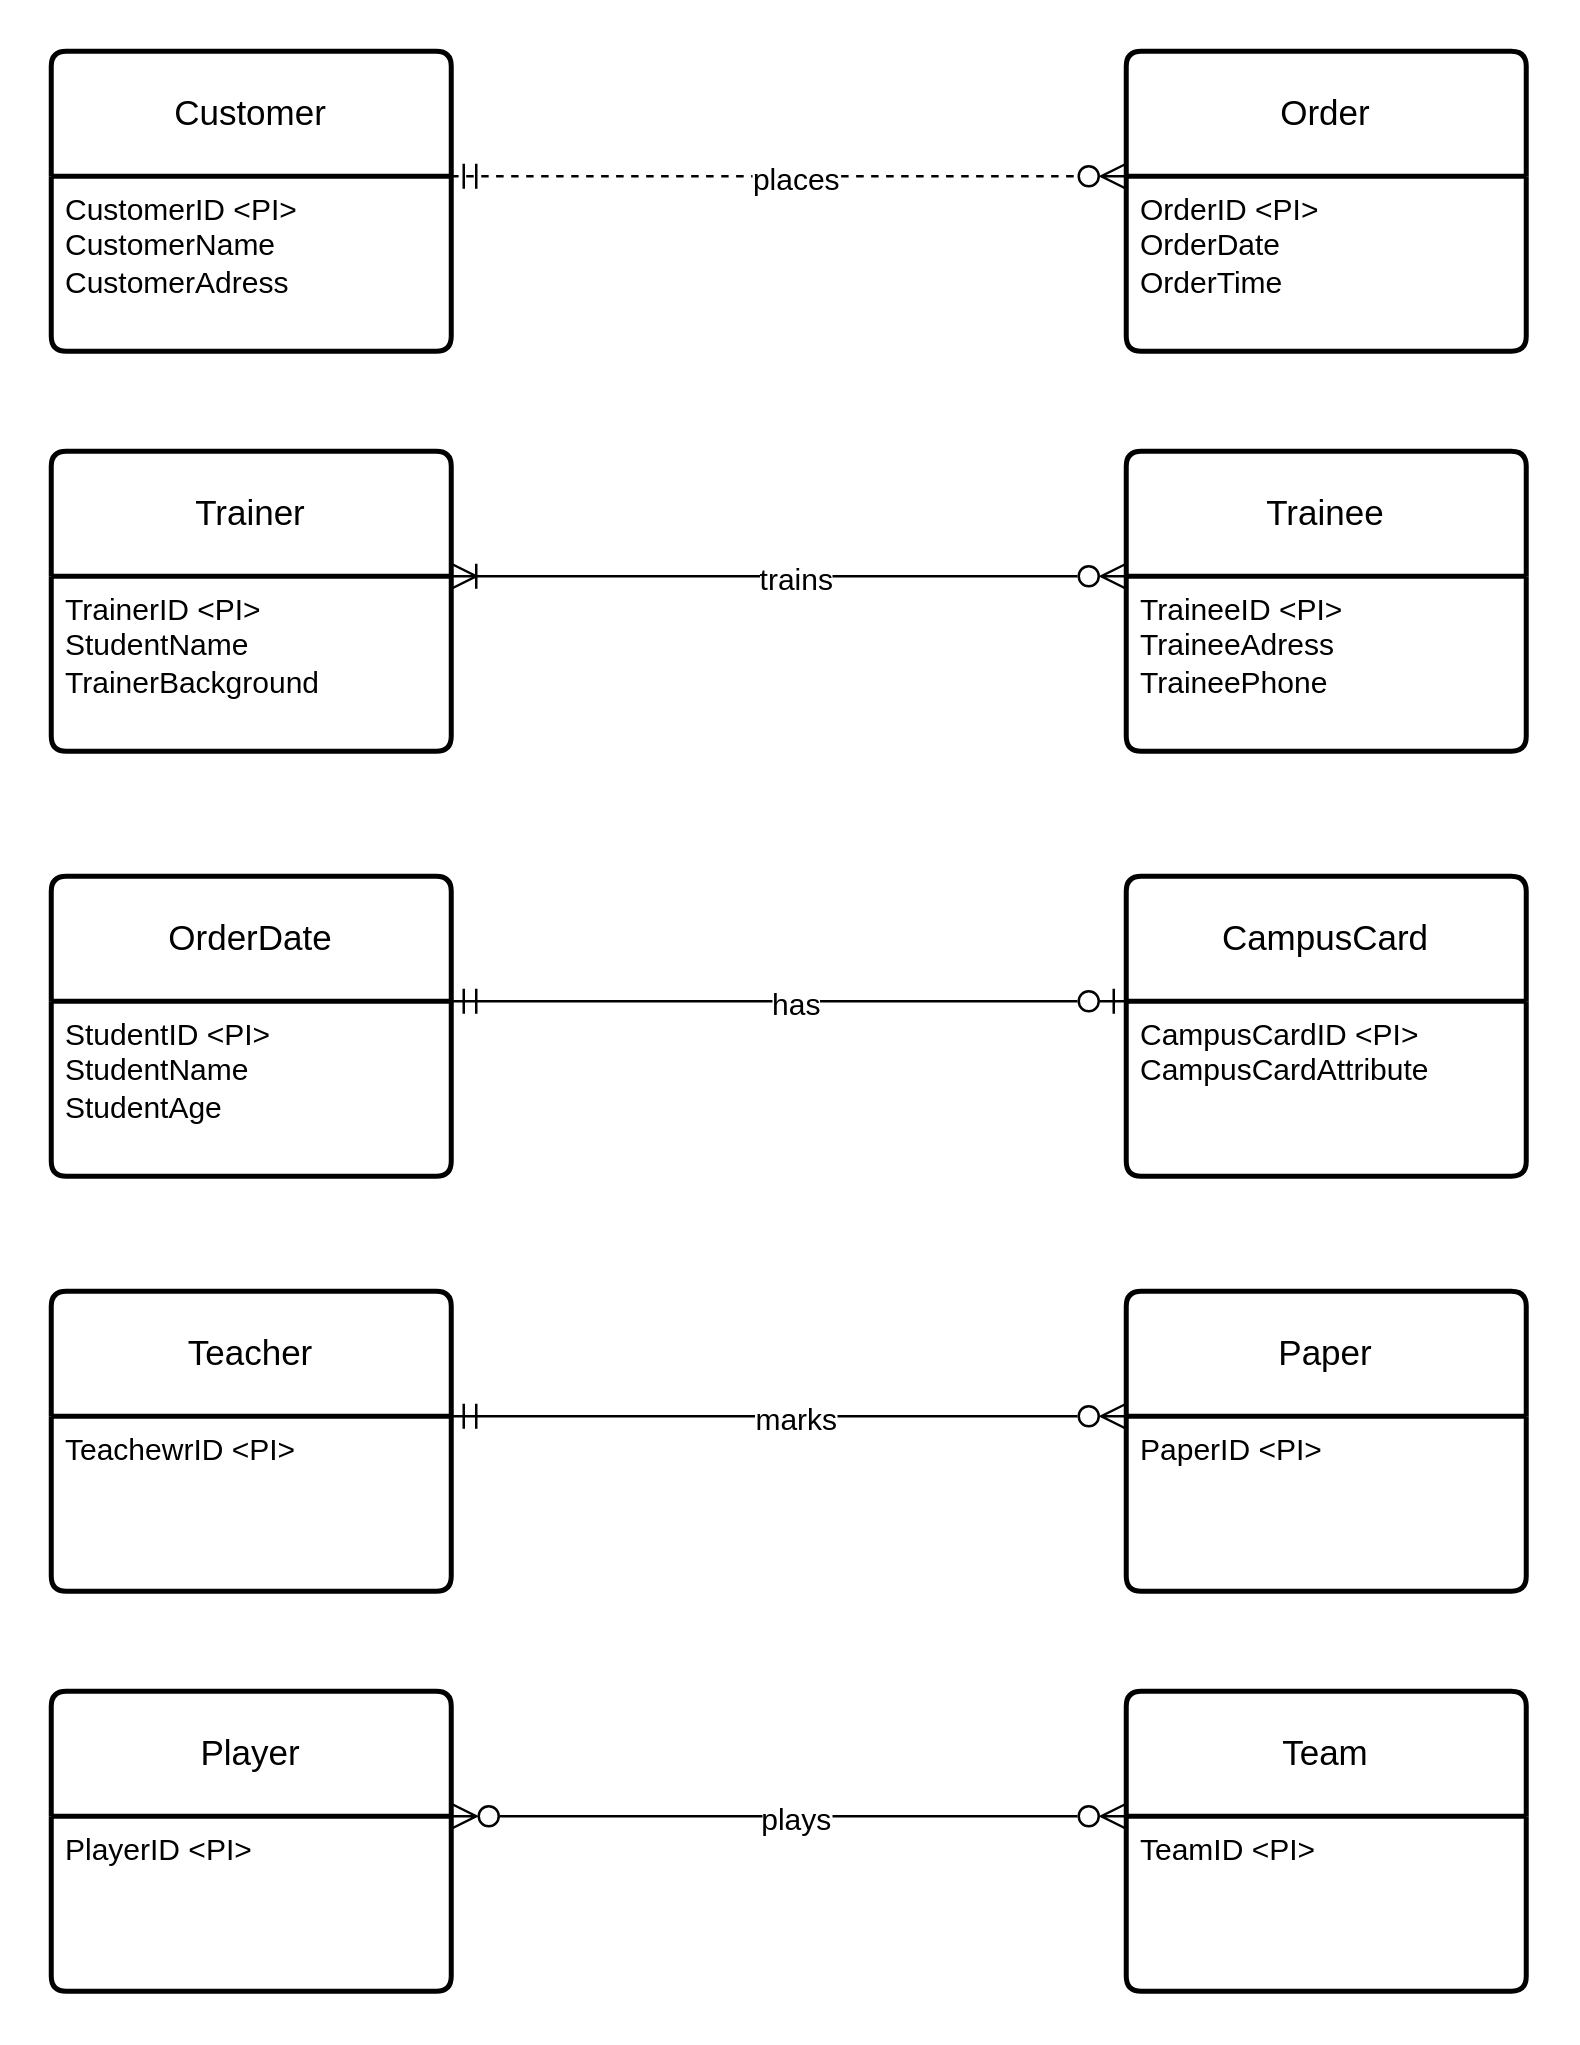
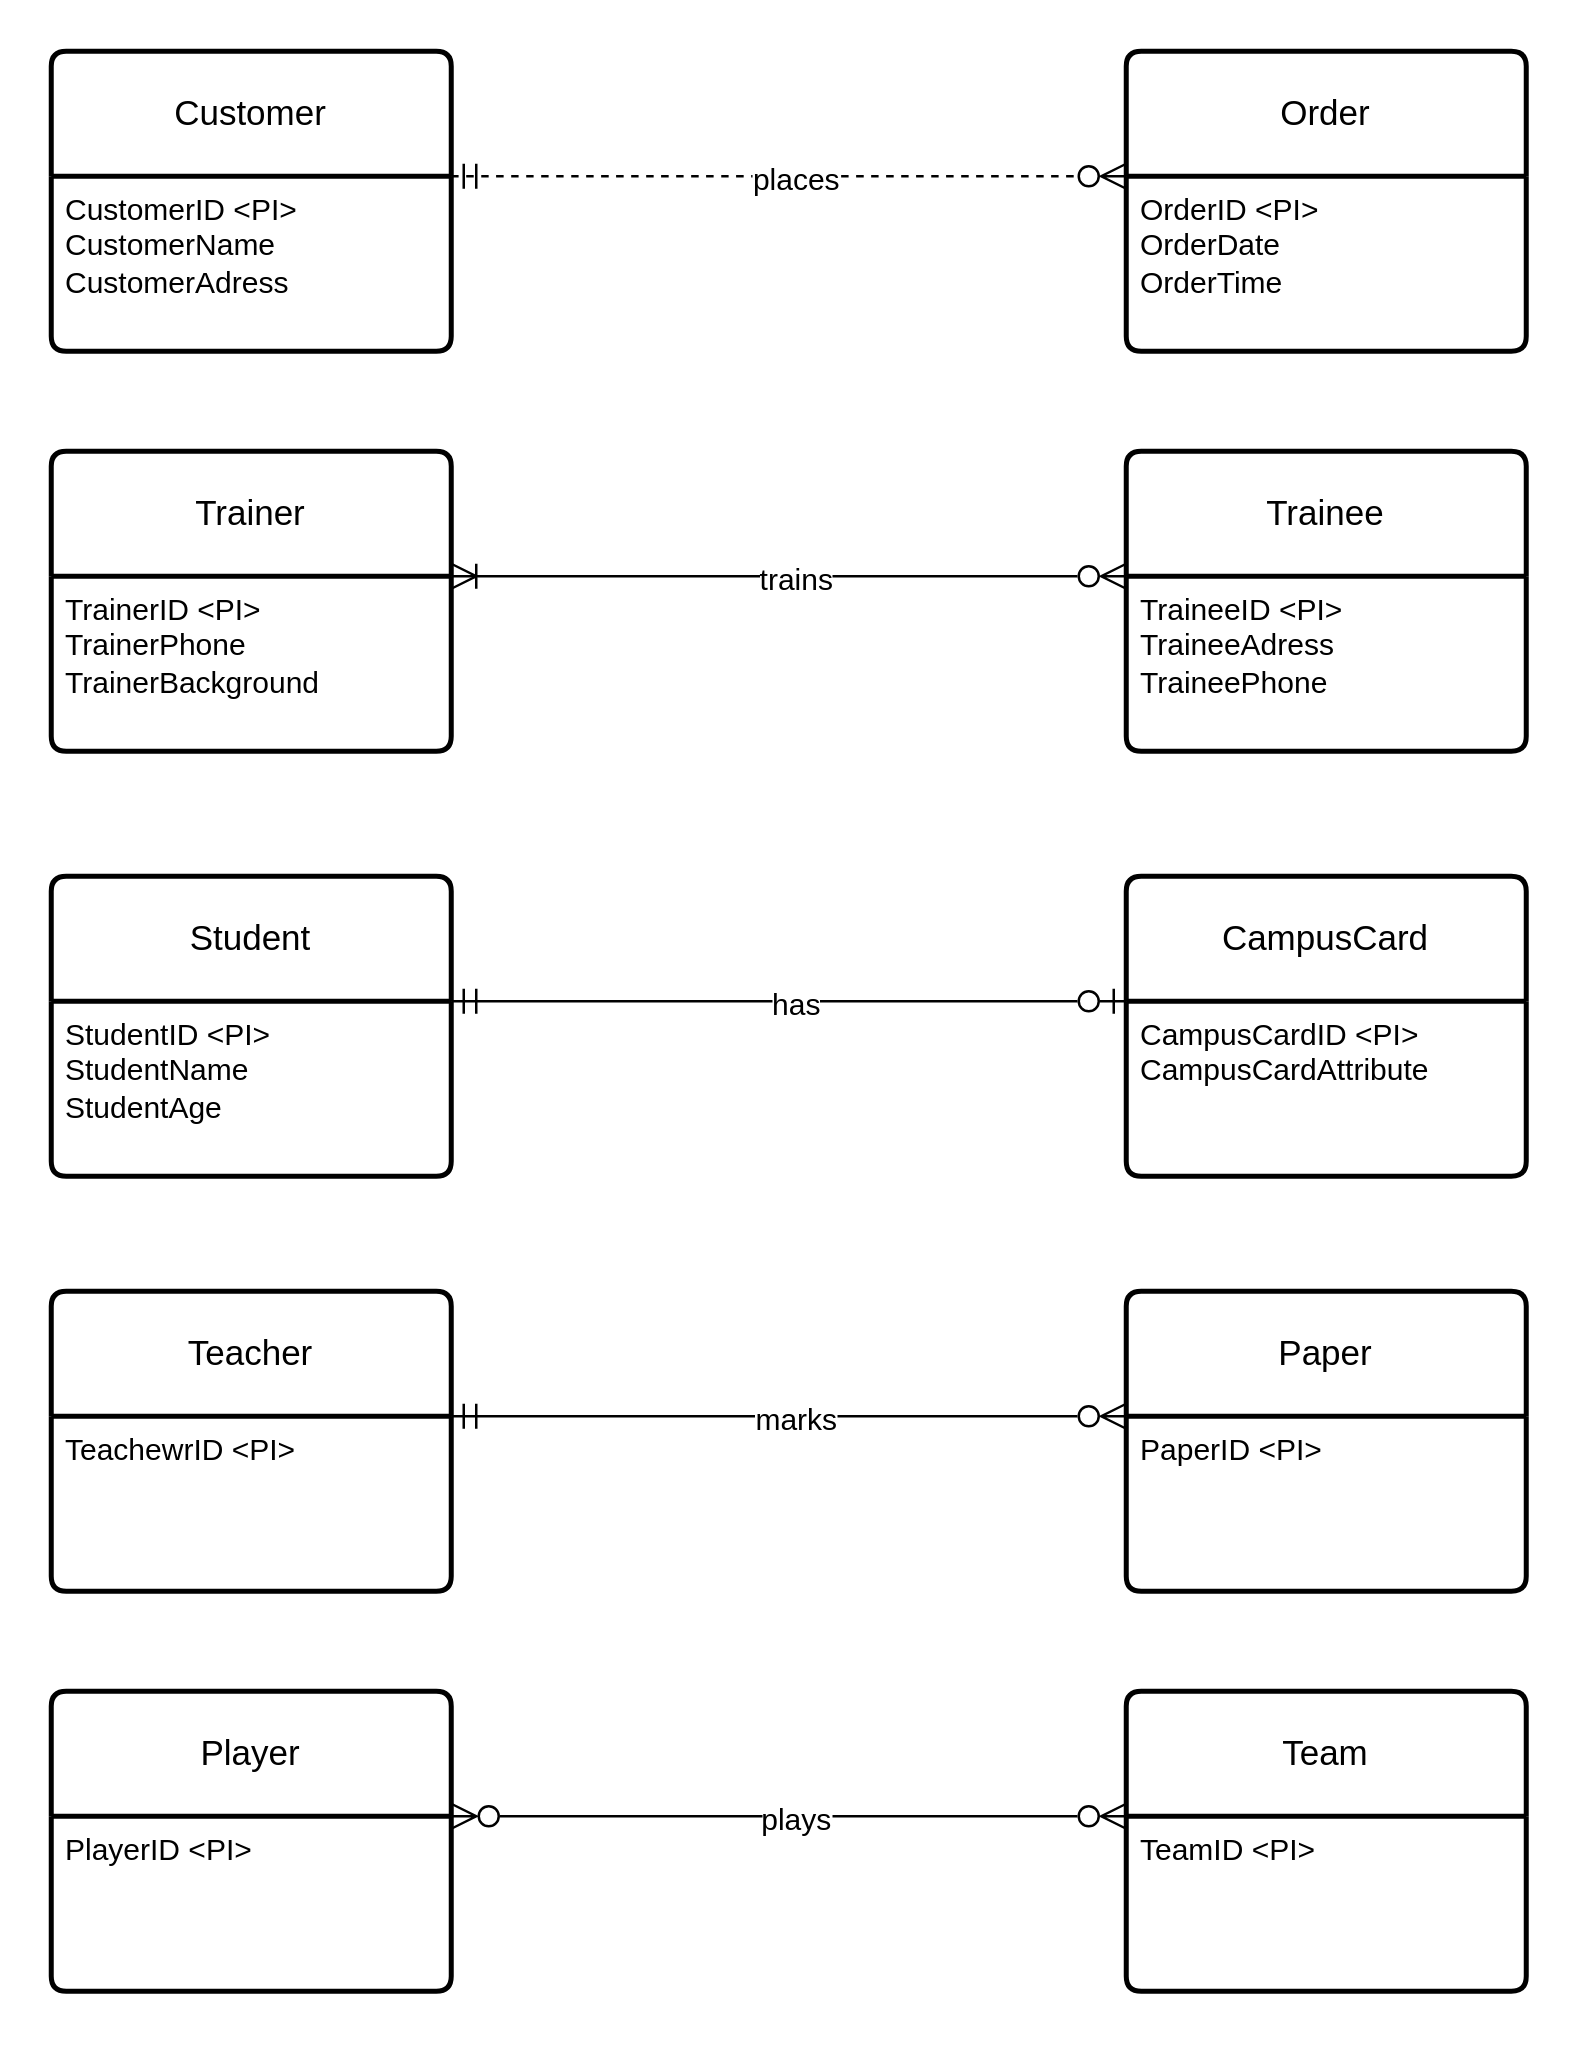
  <mxCell id="0" />
  <mxCell id="1" parent="0" />
  <mxCell id="2" value="Customer" style="swimlane;childLayout=stackLayout;horizontal=1;startSize=50;horizontalStack=0;rounded=1;fontSize=14;fontStyle=0;strokeWidth=2;resizeParent=0;resizeLast=1;shadow=0;dashed=0;align=center;arcSize=4;whiteSpace=wrap;html=1;" vertex="1" parent="1"><mxGeometry x="20" y="20" width="160" height="120" as="geometry" /></mxCell>
  <mxCell id="3" value="CustomerID &amp;lt;PI&amp;gt;&lt;div&gt;CustomerName&lt;/div&gt;&lt;div&gt;CustomerAdress&lt;/div&gt;" style="align=left;strokeColor=none;fillColor=none;spacingLeft=4;spacingRight=4;fontSize=12;verticalAlign=top;resizable=0;rotatable=0;part=1;html=1;whiteSpace=wrap;" vertex="1" parent="2"><mxGeometry y="50" width="160" height="70" as="geometry" /></mxCell>
  <mxCell id="4" value="Order" style="swimlane;childLayout=stackLayout;horizontal=1;startSize=50;horizontalStack=0;rounded=1;fontSize=14;fontStyle=0;strokeWidth=2;resizeParent=0;resizeLast=1;shadow=0;dashed=0;align=center;arcSize=4;whiteSpace=wrap;html=1;" vertex="1" parent="1"><mxGeometry x="450" y="20" width="160" height="120" as="geometry" /></mxCell>
  <mxCell id="5" value="OrderID &amp;lt;PI&amp;gt;&lt;div&gt;OrderDate&lt;/div&gt;&lt;div&gt;OrderTime&lt;/div&gt;" style="align=left;strokeColor=none;fillColor=none;spacingLeft=4;spacingRight=4;fontSize=12;verticalAlign=top;resizable=0;rotatable=0;part=1;html=1;whiteSpace=wrap;" vertex="1" parent="4"><mxGeometry y="50" width="160" height="70" as="geometry" /></mxCell>
  <mxCell id="6" value="Trainer" style="swimlane;childLayout=stackLayout;horizontal=1;startSize=50;horizontalStack=0;rounded=1;fontSize=14;fontStyle=0;strokeWidth=2;resizeParent=0;resizeLast=1;shadow=0;dashed=0;align=center;arcSize=4;whiteSpace=wrap;html=1;" vertex="1" parent="1"><mxGeometry x="20" y="180" width="160" height="120" as="geometry" /></mxCell>
- <mxCell id="7" value="TrainerID &amp;lt;PI&amp;gt;&lt;div&gt;StudentName&lt;/div&gt;&lt;div&gt;TrainerBackground&lt;/div&gt;" style="align=left;strokeColor=none;fillColor=none;spacingLeft=4;spacingRight=4;fontSize=12;verticalAlign=top;resizable=0;rotatable=0;part=1;html=1;whiteSpace=wrap;" vertex="1" parent="6"><mxGeometry y="50" width="160" height="70" as="geometry" /></mxCell>
+ <mxCell id="7" value="TrainerID &amp;lt;PI&amp;gt;&lt;div&gt;TrainerPhone&lt;/div&gt;&lt;div&gt;TrainerBackground&lt;/div&gt;" style="align=left;strokeColor=none;fillColor=none;spacingLeft=4;spacingRight=4;fontSize=12;verticalAlign=top;resizable=0;rotatable=0;part=1;html=1;whiteSpace=wrap;" vertex="1" parent="6"><mxGeometry y="50" width="160" height="70" as="geometry" /></mxCell>
  <mxCell id="8" value="Trainee" style="swimlane;childLayout=stackLayout;horizontal=1;startSize=50;horizontalStack=0;rounded=1;fontSize=14;fontStyle=0;strokeWidth=2;resizeParent=0;resizeLast=1;shadow=0;dashed=0;align=center;arcSize=4;whiteSpace=wrap;html=1;" vertex="1" parent="1"><mxGeometry x="450" y="180" width="160" height="120" as="geometry" /></mxCell>
  <mxCell id="9" value="TraineeID &amp;lt;PI&amp;gt;&lt;div&gt;TraineeAdress&lt;/div&gt;&lt;div&gt;TraineePhone&lt;/div&gt;" style="align=left;strokeColor=none;fillColor=none;spacingLeft=4;spacingRight=4;fontSize=12;verticalAlign=top;resizable=0;rotatable=0;part=1;html=1;whiteSpace=wrap;" vertex="1" parent="8"><mxGeometry y="50" width="160" height="70" as="geometry" /></mxCell>
  <mxCell id="10" style="edgeStyle=none;curved=1;rounded=0;orthogonalLoop=1;jettySize=auto;html=1;exitX=1;exitY=0;exitDx=0;exitDy=0;entryX=0;entryY=0;entryDx=0;entryDy=0;fontSize=12;startSize=8;endSize=8;startArrow=ERmandOne;startFill=0;endArrow=ERzeroToMany;endFill=0;dashed=1;" edge="1" parent="1" source="3" target="5"><mxGeometry relative="1" as="geometry" /></mxCell>
  <mxCell id="11" value="places" style="edgeLabel;html=1;align=center;verticalAlign=middle;resizable=0;points=[];fontSize=12;" vertex="1" connectable="0" parent="10"><mxGeometry x="0.015" y="-1" relative="1" as="geometry"><mxPoint as="offset" /></mxGeometry></mxCell>
  <mxCell id="12" style="edgeStyle=none;curved=1;rounded=0;orthogonalLoop=1;jettySize=auto;html=1;entryX=0;entryY=0;entryDx=0;entryDy=0;fontSize=12;startSize=8;endSize=8;startArrow=ERoneToMany;startFill=0;endArrow=ERzeroToMany;endFill=0;" edge="1" parent="1" target="9"><mxGeometry relative="1" as="geometry"><mxPoint x="180" y="230" as="sourcePoint" /><mxPoint x="450" y="230" as="targetPoint" /></mxGeometry></mxCell>
  <mxCell id="13" value="trains" style="edgeLabel;html=1;align=center;verticalAlign=middle;resizable=0;points=[];fontSize=12;" vertex="1" connectable="0" parent="12"><mxGeometry x="0.015" y="-1" relative="1" as="geometry"><mxPoint as="offset" /></mxGeometry></mxCell>
- <mxCell id="14" value="OrderDate" style="swimlane;childLayout=stackLayout;horizontal=1;startSize=50;horizontalStack=0;rounded=1;fontSize=14;fontStyle=0;strokeWidth=2;resizeParent=0;resizeLast=1;shadow=0;dashed=0;align=center;arcSize=4;whiteSpace=wrap;html=1;" vertex="1" parent="1"><mxGeometry x="20" y="350" width="160" height="120" as="geometry" /></mxCell>
+ <mxCell id="14" value="Student" style="swimlane;childLayout=stackLayout;horizontal=1;startSize=50;horizontalStack=0;rounded=1;fontSize=14;fontStyle=0;strokeWidth=2;resizeParent=0;resizeLast=1;shadow=0;dashed=0;align=center;arcSize=4;whiteSpace=wrap;html=1;" vertex="1" parent="1"><mxGeometry x="20" y="350" width="160" height="120" as="geometry" /></mxCell>
  <mxCell id="15" value="StudentID &amp;lt;PI&amp;gt;&lt;div&gt;StudentName&lt;/div&gt;&lt;div&gt;StudentAge&lt;/div&gt;" style="align=left;strokeColor=none;fillColor=none;spacingLeft=4;spacingRight=4;fontSize=12;verticalAlign=top;resizable=0;rotatable=0;part=1;html=1;whiteSpace=wrap;" vertex="1" parent="14"><mxGeometry y="50" width="160" height="70" as="geometry" /></mxCell>
  <mxCell id="16" value="CampusCard" style="swimlane;childLayout=stackLayout;horizontal=1;startSize=50;horizontalStack=0;rounded=1;fontSize=14;fontStyle=0;strokeWidth=2;resizeParent=0;resizeLast=1;shadow=0;dashed=0;align=center;arcSize=4;whiteSpace=wrap;html=1;" vertex="1" parent="1"><mxGeometry x="450" y="350" width="160" height="120" as="geometry" /></mxCell>
  <mxCell id="17" value="CampusCardID &amp;lt;PI&amp;gt;&lt;div&gt;CampusCardAttribute&lt;/div&gt;" style="align=left;strokeColor=none;fillColor=none;spacingLeft=4;spacingRight=4;fontSize=12;verticalAlign=top;resizable=0;rotatable=0;part=1;html=1;whiteSpace=wrap;" vertex="1" parent="16"><mxGeometry y="50" width="160" height="70" as="geometry" /></mxCell>
  <mxCell id="18" style="edgeStyle=none;curved=1;rounded=0;orthogonalLoop=1;jettySize=auto;html=1;entryX=0;entryY=0;entryDx=0;entryDy=0;fontSize=12;startSize=8;endSize=8;startArrow=ERmandOne;startFill=0;endArrow=ERzeroToOne;endFill=0;" edge="1" parent="1" target="17"><mxGeometry relative="1" as="geometry"><mxPoint x="180" y="400" as="sourcePoint" /><mxPoint x="450" y="400" as="targetPoint" /></mxGeometry></mxCell>
  <mxCell id="19" value="has" style="edgeLabel;html=1;align=center;verticalAlign=middle;resizable=0;points=[];fontSize=12;" vertex="1" connectable="0" parent="18"><mxGeometry x="0.015" y="-1" relative="1" as="geometry"><mxPoint as="offset" /></mxGeometry></mxCell>
  <mxCell id="20" value="Teacher" style="swimlane;childLayout=stackLayout;horizontal=1;startSize=50;horizontalStack=0;rounded=1;fontSize=14;fontStyle=0;strokeWidth=2;resizeParent=0;resizeLast=1;shadow=0;dashed=0;align=center;arcSize=4;whiteSpace=wrap;html=1;" vertex="1" parent="1"><mxGeometry x="20" y="516" width="160" height="120" as="geometry" /></mxCell>
  <mxCell id="21" value="TeachewrID &amp;lt;PI&amp;gt;" style="align=left;strokeColor=none;fillColor=none;spacingLeft=4;spacingRight=4;fontSize=12;verticalAlign=top;resizable=0;rotatable=0;part=1;html=1;whiteSpace=wrap;" vertex="1" parent="20"><mxGeometry y="50" width="160" height="70" as="geometry" /></mxCell>
  <mxCell id="22" value="Paper" style="swimlane;childLayout=stackLayout;horizontal=1;startSize=50;horizontalStack=0;rounded=1;fontSize=14;fontStyle=0;strokeWidth=2;resizeParent=0;resizeLast=1;shadow=0;dashed=0;align=center;arcSize=4;whiteSpace=wrap;html=1;" vertex="1" parent="1"><mxGeometry x="450" y="516" width="160" height="120" as="geometry" /></mxCell>
  <mxCell id="23" value="PaperID &amp;lt;PI&amp;gt;" style="align=left;strokeColor=none;fillColor=none;spacingLeft=4;spacingRight=4;fontSize=12;verticalAlign=top;resizable=0;rotatable=0;part=1;html=1;whiteSpace=wrap;" vertex="1" parent="22"><mxGeometry y="50" width="160" height="70" as="geometry" /></mxCell>
  <mxCell id="24" style="edgeStyle=none;curved=1;rounded=0;orthogonalLoop=1;jettySize=auto;html=1;entryX=0;entryY=0;entryDx=0;entryDy=0;fontSize=12;startSize=8;endSize=8;startArrow=ERmandOne;startFill=0;endArrow=ERzeroToMany;endFill=0;" edge="1" parent="1" target="23"><mxGeometry relative="1" as="geometry"><mxPoint x="180" y="566" as="sourcePoint" /><mxPoint x="450" y="566" as="targetPoint" /></mxGeometry></mxCell>
  <mxCell id="25" value="marks" style="edgeLabel;html=1;align=center;verticalAlign=middle;resizable=0;points=[];fontSize=12;" vertex="1" connectable="0" parent="24"><mxGeometry x="0.015" y="-1" relative="1" as="geometry"><mxPoint as="offset" /></mxGeometry></mxCell>
  <mxCell id="26" value="Player" style="swimlane;childLayout=stackLayout;horizontal=1;startSize=50;horizontalStack=0;rounded=1;fontSize=14;fontStyle=0;strokeWidth=2;resizeParent=0;resizeLast=1;shadow=0;dashed=0;align=center;arcSize=4;whiteSpace=wrap;html=1;" vertex="1" parent="1"><mxGeometry x="20" y="676" width="160" height="120" as="geometry" /></mxCell>
  <mxCell id="27" value="PlayerID &amp;lt;PI&amp;gt;" style="align=left;strokeColor=none;fillColor=none;spacingLeft=4;spacingRight=4;fontSize=12;verticalAlign=top;resizable=0;rotatable=0;part=1;html=1;whiteSpace=wrap;" vertex="1" parent="26"><mxGeometry y="50" width="160" height="70" as="geometry" /></mxCell>
  <mxCell id="28" value="Team" style="swimlane;childLayout=stackLayout;horizontal=1;startSize=50;horizontalStack=0;rounded=1;fontSize=14;fontStyle=0;strokeWidth=2;resizeParent=0;resizeLast=1;shadow=0;dashed=0;align=center;arcSize=4;whiteSpace=wrap;html=1;" vertex="1" parent="1"><mxGeometry x="450" y="676" width="160" height="120" as="geometry" /></mxCell>
  <mxCell id="29" value="TeamID &amp;lt;PI&amp;gt;" style="align=left;strokeColor=none;fillColor=none;spacingLeft=4;spacingRight=4;fontSize=12;verticalAlign=top;resizable=0;rotatable=0;part=1;html=1;whiteSpace=wrap;" vertex="1" parent="28"><mxGeometry y="50" width="160" height="70" as="geometry" /></mxCell>
  <mxCell id="30" style="edgeStyle=none;curved=1;rounded=0;orthogonalLoop=1;jettySize=auto;html=1;entryX=0;entryY=0;entryDx=0;entryDy=0;fontSize=12;startSize=8;endSize=8;startArrow=ERzeroToMany;startFill=0;endArrow=ERzeroToMany;endFill=0;" edge="1" parent="1" target="29"><mxGeometry relative="1" as="geometry"><mxPoint x="180" y="726" as="sourcePoint" /><mxPoint x="450" y="726" as="targetPoint" /></mxGeometry></mxCell>
  <mxCell id="31" value="plays" style="edgeLabel;html=1;align=center;verticalAlign=middle;resizable=0;points=[];fontSize=12;" vertex="1" connectable="0" parent="30"><mxGeometry x="0.015" y="-1" relative="1" as="geometry"><mxPoint as="offset" /></mxGeometry></mxCell>
